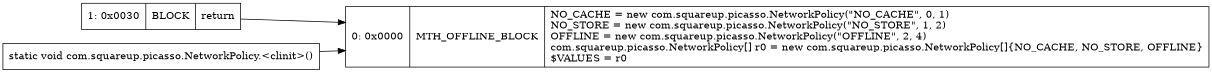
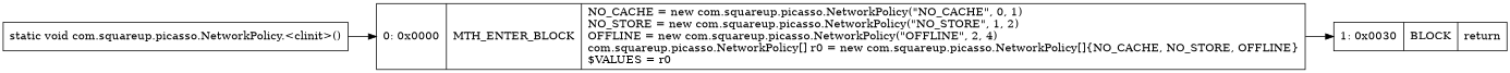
  digraph {
    rankdir=LR
    node [shape=record]
-   n1 [label="{0\:\ 0x0000|MTH_OFFLINE_BLOCK\l|NO_CACHE = new com.squareup.picasso.NetworkPolicy(\"NO_CACHE\", 0, 1)\lNO_STORE = new com.squareup.picasso.NetworkPolicy(\"NO_STORE\", 1, 2)\lOFFLINE = new com.squareup.picasso.NetworkPolicy(\"OFFLINE\", 2, 4)\lcom.squareup.picasso.NetworkPolicy[] r0 = new com.squareup.picasso.NetworkPolicy[]\{NO_CACHE, NO_STORE, OFFLINE\}\l$VALUES = r0\l}"]
+   n1 [label="{0\:\ 0x0000|MTH_ENTER_BLOCK\l|NO_CACHE = new com.squareup.picasso.NetworkPolicy(\"NO_CACHE\", 0, 1)\lNO_STORE = new com.squareup.picasso.NetworkPolicy(\"NO_STORE\", 1, 2)\lOFFLINE = new com.squareup.picasso.NetworkPolicy(\"OFFLINE\", 2, 4)\lcom.squareup.picasso.NetworkPolicy[] r0 = new com.squareup.picasso.NetworkPolicy[]\{NO_CACHE, NO_STORE, OFFLINE\}\l$VALUES = r0\l}"]
    n2 [label="{1\:\ 0x0030|BLOCK\l|return\l}"]
    n3 [label="{static void com.squareup.picasso.NetworkPolicy.\<clinit\>() }"]
-   n2 -> n1
+   n1 -> n2
    n3 -> n1
  }
